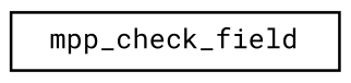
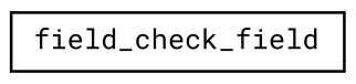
  digraph {
    rankdir=LR
    fontname="Roboto Mono"
-   n1 [color=black fillcolor=white fontname="Roboto Mono" fontsize=10 height=0.2 label=mpp_check_field shape=record style=filled width=0.4]
+   n1 [color=black fillcolor=white fontname="Roboto Mono" fontsize=10 height=0.2 label=field_check_field shape=record style=filled width=0.4]
  }
